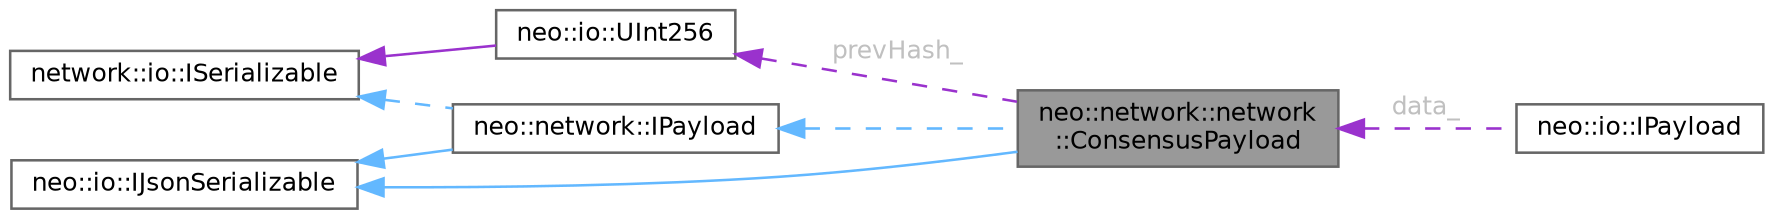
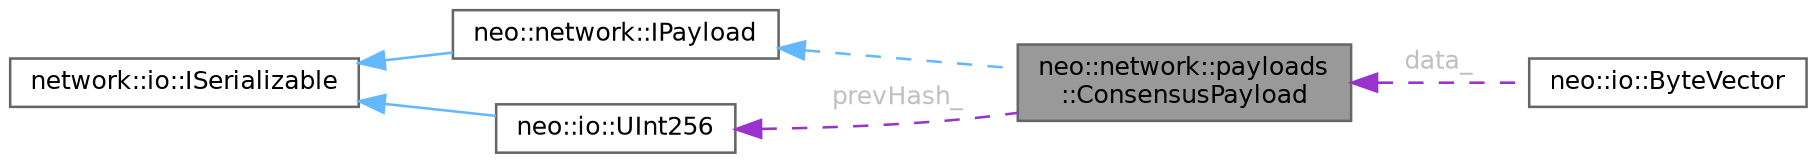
  digraph {
    rankdir=LR
    node [color=gray40 fillcolor=white fontname=Helvetica fontsize=10 shape=box style=filled]
    edge [color=steelblue1 dir=back fontname=Helvetica fontsize=10 labelfontname=Helvetica labelfontsize=10 style=solid]
-   n1 [fillcolor=grey60 fontcolor=black height=0.2 label="neo::network::network\l::ConsensusPayload" width=0.4]
-   n2 [height=0.2 label="neo::io::IPayload" width=0.4]
+   n1 [fillcolor=grey60 fontcolor=black height=0.2 label="neo::network::payloads\l::ConsensusPayload" width=0.4]
+   n2 [height=0.2 label="neo::io::ByteVector" width=0.4]
    n3 [height=0.2 label="neo::network::IPayload" width=0.4]
    n4 [height=0.2 label="network::io::ISerializable" width=0.4]
    n5 [height=0.2 label="neo::io::UInt256" width=0.4]
-   n6 [height=0.2 label="neo::io::IJsonSerializable" width=0.4]
    n1 -> n2 [color=darkorchid3 fontcolor=grey label=<<TABLE CELLBORDER="0" BORDER="0"><TR><TD VALIGN="top" ALIGN="LEFT" CELLPADDING="1" CELLSPACING="0">data_</TD></TR> </TABLE>> style=dashed]
    n3 -> n1 [style=dashed]
-   n4 -> n3 [style=dashed]
-   n4 -> n5 [color=darkorchid3]
+   n4 -> n3
+   n4 -> n5
    n5 -> n1 [color=darkorchid3 fontcolor=grey label=<<TABLE CELLBORDER="0" BORDER="0"><TR><TD VALIGN="top" ALIGN="LEFT" CELLPADDING="1" CELLSPACING="0">prevHash_</TD></TR> </TABLE>> style=dashed]
-   n6 -> n1
-   n6 -> n3
  }
